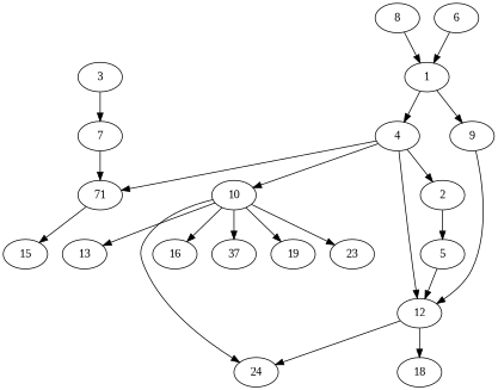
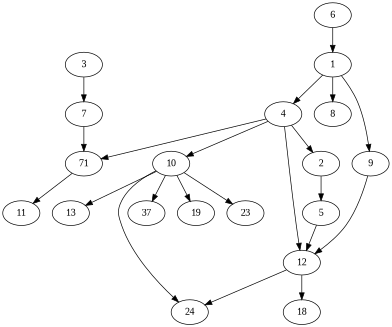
  digraph {
    fontname="Liberation Serif"
    node [alpha=0.05 fontname="Liberation Serif"]
    edge [fontname="Liberation Serif"]
    1 [alpha=0.10 expect_size=51386368]
    4 [alpha=0.06 expect_size=28978176]
    8 [alpha=0.04 expect_size=31947776]
    9 [alpha=0.17 expect_size=49726464]
    10 [alpha=0.00 expect_size=8467456]
    n6 [alpha=0.18 expect_size=5871616 label=71]
    12 [alpha=0.20 expect_size=29153280]
    2 [alpha=0.06 expect_size=40047616]
    6 [alpha=0.03 expect_size=19550208]
    13 [alpha=0.08 expect_size=42734592]
    n11 [alpha=0.18 expect_size=39348224 label=24]
-   16 [alpha=0.10 expect_size=18581504]
    n13 [alpha=0.01 expect_size=24480768 label=37]
    19 [expect_size=21574656]
    n15 [alpha=0.07 expect_size=15370240 label=23]
-   15 [expect_size=6251520]
+   15 [expect_size=6251520 label=11]
    18 [alpha=0.16 expect_size=12941312]
    5 [expect_size=10848256]
    3 [alpha=0.19 expect_size=30884864]
    7 [alpha=0.15 expect_size=10112000]
    1 -> 4
-   8 -> 1
+   1 -> 8
    1 -> 9
    4 -> 10
    4 -> n6
    4 -> 12
    4 -> 2
    9 -> 12
    10 -> 13
    10 -> n11
-   10 -> 16
    10 -> n13
    10 -> 19
    10 -> n15
    n6 -> 15
    12 -> n11
    12 -> 18
    2 -> 5
    6 -> 1
    5 -> 12
    3 -> 7
    7 -> n6
  }
